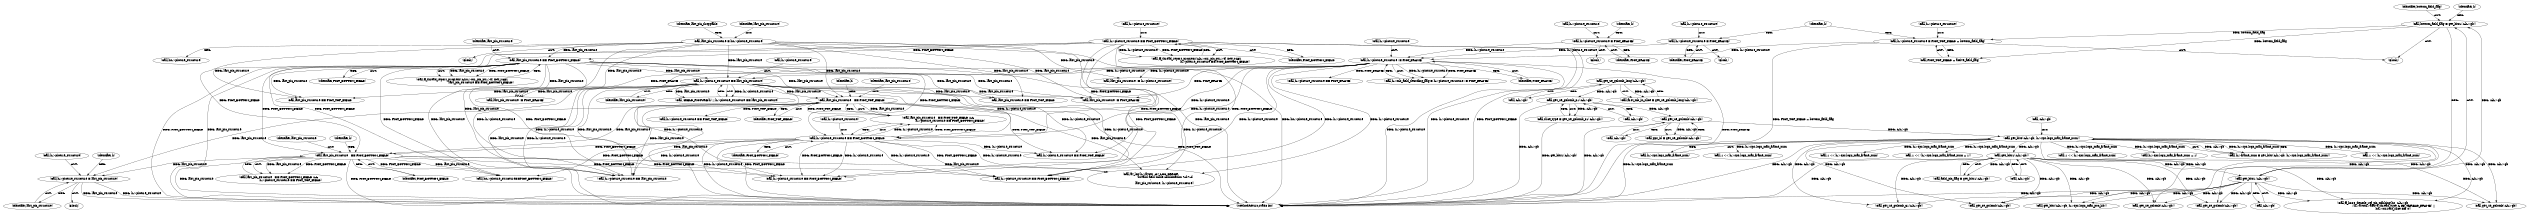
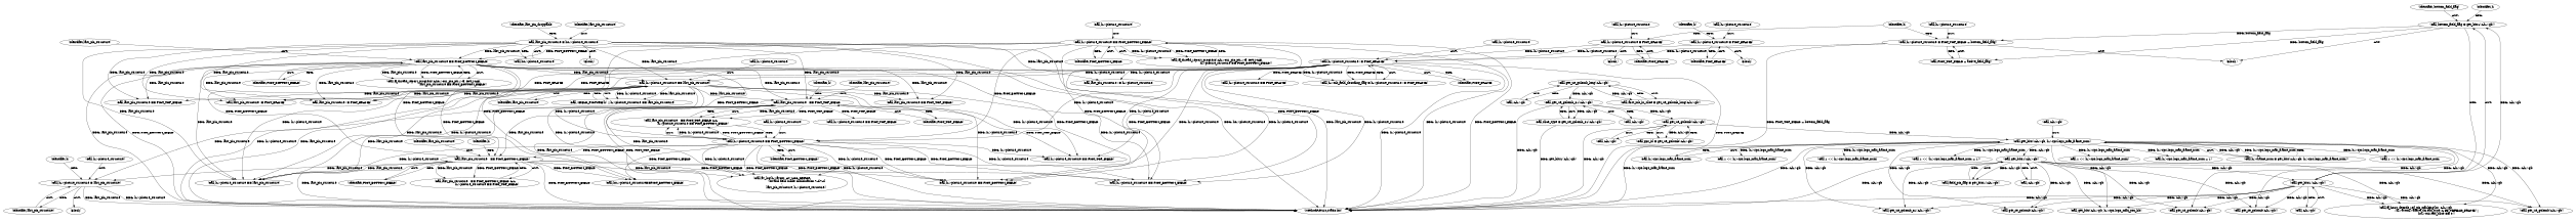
  digraph {
    n1 [label="(Call,h->picture_structure = last_pic_structure)"]
    n2 [label="(Block,)"]
    n3 [label="(MethodReturn,static int)"]
    n4 [label="(Identifier,last_pic_structure)"]
    n5 [label="(Call,last_pic_structure   == PICT_TOP_FIELD)"]
    n6 [label="(Call,last_pic_structure   == PICT_BOTTOM_FIELD)"]
    n7 [label="(Call,h->picture_structure == last_pic_structure)"]
    n8 [label="(Call,h->picture_structure == PICT_TOP_FIELD)"]
    n9 [label="(Identifier,PICT_TOP_FIELD)"]
    n10 [label="(Call,h->picture_structure == PICT_TOP_FIELD)"]
    n11 [label="(Call,av_log(h->avctx, AV_LOG_ERROR,\n                               \"Invalid field mode combination %d/%d\n\",\n                               last_pic_structure, h->picture_structure))"]
    n12 [label="(Call,last_pic_structure   == PICT_TOP_FIELD &&\n                           h->picture_structure == PICT_BOTTOM_FIELD)"]
    n13 [label="(Call,h->picture_structure == PICT_BOTTOM_FIELD)"]
    n14 [label="(Call,h->picture_structure == PICT_BOTTOM_FIELD)"]
    n15 [label="(Call,h0->picture_structure==PICT_BOTTOM_FIELD)"]
    n16 [label="(Call,last_pic_structure   == PICT_BOTTOM_FIELD &&\n                           h->picture_structure == PICT_TOP_FIELD)"]
    n17 [label="(Identifier,PICT_BOTTOM_FIELD)"]
    n18 [label="(Call,h->picture_structure == PICT_BOTTOM_FIELD)"]
    n19 [label="(Call,last_pic_structure = h0->picture_structure)"]
    n20 [label="(Call,h->picture_structure == last_pic_structure)"]
    n21 [label="(Call,last_pic_structure == PICT_BOTTOM_FIELD)"]
    n22 [label="(Call,last_pic_structure != h->picture_structure)"]
    n23 [label="(Call,last_pic_structure != PICT_FRAME)"]
    n24 [label="(Call,last_pic_structure != PICT_FRAME)"]
    n25 [label="(Call,last_pic_structure == PICT_TOP_FIELD)"]
    n26 [label="(Block,)"]
    n27 [label="(Call,last_pic_structure == PICT_TOP_FIELD)"]
    n28 [label="(Call,h0->picture_structure)"]
    n29 [label="(Call,!FIELD_PICTURE(h) || h->picture_structure == last_pic_structure)"]
    n30 [label="(Identifier,last_pic_structure)"]
    n31 [label="(Call,ff_thread_report_progress(&h0->cur_pic_ptr->tf, INT_MAX,\n                                           last_pic_structure == PICT_BOTTOM_FIELD))"]
    n32 [label="(Identifier,PICT_BOTTOM_FIELD)"]
    n33 [label="(Identifier,PICT_BOTTOM_FIELD)"]
    n34 [label="(Call,h->picture_structure != PICT_FRAME)"]
    n35 [label="(Call,h->picture_structure == PICT_FRAME)"]
    n36 [label="(Call,h->mb_field_decoding_flag = h->picture_structure != PICT_FRAME)"]
    n37 [label="(Identifier,PICT_FRAME)"]
    n38 [label="(Call,h->picture_structure = PICT_FRAME)"]
    n39 [label="(Block,)"]
    n40 [label="(Identifier,PICT_FRAME)"]
    n41 [label="(Call,h->picture_structure = PICT_FRAME)"]
    n42 [label="(Block,)"]
    n43 [label="(Identifier,PICT_FRAME)"]
    n44 [label="(Call,h->picture_structure = PICT_TOP_FIELD + bottom_field_flag)"]
    n45 [label="(Call,PICT_TOP_FIELD + active_field_flag)"]
    n46 [label="(Block,)"]
    n47 [label="(Call,bottom_field_flag = get_bits1(&h->gb))"]
    n48 [label="(Call,get_bits1(&h->gb))"]
    n49 [label="(Call,get_se_golomb(&h->gb))"]
    n50 [label="(Call,&h->gb)"]
    n51 [label="(Call,ff_h264_decode_ref_pic_marking(h0, &h->gb,\n                                             !(h->avctx->active_thread_type & FF_THREAD_FRAME) ||\n                                             h0->current_slice == 0))"]
    n52 [label="(Call,get_ue_golomb(&h->gb))"]
    n53 [label="(Call,get_ue_golomb_31(&h->gb))"]
    n54 [label="(Call,get_se_golomb(&h->gb))"]
    n55 [label="(Call,get_bits(&h->gb, h->sps.log2_max_poc_lsb))"]
    n56 [label="(Call,get_ue_golomb(&h->gb))"]
    n57 [label="(Call,get_bits1(&h->gb))"]
    n58 [label="(Call,field_pic_flag = get_bits1(&h->gb))"]
    n59 [label="(Call,&h->gb)"]
    n60 [label="(Call,get_bits(&h->gb, h->sps.log2_max_frame_num))"]
    n61 [label="(Call,1 << h->sps.log2_max_frame_num)"]
    n62 [label="(Call,h->sps.log2_max_frame_num + 1)"]
    n63 [label="(Call,h->frame_num = get_bits(&h->gb, h->sps.log2_max_frame_num))"]
    n64 [label="(Call,1 << h->sps.log2_max_frame_num)"]
    n65 [label="(Call,h->sps.log2_max_frame_num)"]
    n66 [label="(Call,1 << h->sps.log2_max_frame_num)"]
    n67 [label="(Call,1 << h->sps.log2_max_frame_num)"]
    n68 [label="(Call,1 << (h->sps.log2_max_frame_num + 1))"]
    n69 [label="(Call,get_ue_golomb(&h->gb))"]
    n70 [label="(Call,&h->gb)"]
    n71 [label="(Call,pps_id = get_ue_golomb(&h->gb))"]
    n72 [label="(Call,get_ue_golomb_31(&h->gb))"]
    n73 [label="(Call,&h->gb)"]
    n74 [label="(Call,slice_type = get_ue_golomb_31(&h->gb))"]
    n75 [label="(Call,get_ue_golomb_long(&h->gb))"]
    n76 [label="(Call,&h->gb)"]
    n77 [label="(Call,first_mb_in_slice = get_ue_golomb_long(&h->gb))"]
    n78 [label="(Call,h->picture_structure == PICT_BOTTOM_FIELD)"]
    n79 [label="(Call,ff_thread_report_progress(&h->cur_pic_ptr->tf, INT_MAX,\n                                          h->picture_structure == PICT_BOTTOM_FIELD))"]
    n80 [label="(Identifier,PICT_BOTTOM_FIELD)"]
    n81 [label="(Identifier,bottom_field_flag)"]
    n82 [label="(Identifier,h)"]
    n83 [label="(Call,h->picture_structure)"]
    n84 [label="(Call,&h->gb)"]
    n85 [label="(Identifier,last_pic_structure)"]
    n86 [label="(Identifier,last_pic_structure)"]
    n87 [label="(Identifier,h)"]
    n88 [label="(Identifier,h)"]
    n89 [label="(Call,h->picture_structure)"]
    n90 [label="(Identifier,last_pic_droppable)"]
    n91 [label="(Call,h->picture_structure)"]
    n92 [label="(Identifier,last_pic_structure)"]
    n93 [label="(Identifier,h)"]
    n94 [label="(Call,h->picture_structure)"]
    n95 [label="(Call,h->picture_structure)"]
    n96 [label="(Call,h->picture_structure)"]
    n97 [label="(Identifier,h)"]
    n98 [label="(Identifier,last_pic_structure)"]
    n99 [label="(Call,h->picture_structure)"]
    n100 [label="(Identifier,h)"]
    n101 [label="(Call,h->picture_structure)"]
    n1 -> n2 [label="AST: "]
    n1 -> n3 [label="DDG: h->picture_structure"]
    n1 -> n3 [label="DDG: last_pic_structure"]
    n1 -> n4 [label="CFG: "]
    n4 -> n1 [label="AST: "]
    n5 -> n1 [label="DDG: last_pic_structure"]
    n5 -> n3 [label="DDG: last_pic_structure"]
    n5 -> n3 [label="DDG: PICT_TOP_FIELD"]
    n5 -> n6 [label="DDG: last_pic_structure"]
    n5 -> n7 [label="DDG: last_pic_structure"]
    n5 -> n8 [label="DDG: PICT_TOP_FIELD"]
    n5 -> n9 [label="CFG: "]
    n5 -> n10 [label="DDG: PICT_TOP_FIELD"]
    n5 -> n11 [label="DDG: last_pic_structure"]
    n5 -> n12 [label="AST: "]
    n5 -> n12 [label="DDG: last_pic_structure"]
    n5 -> n12 [label="DDG: PICT_TOP_FIELD"]
    n6 -> n1 [label="DDG: last_pic_structure"]
    n6 -> n3 [label="DDG: last_pic_structure"]
    n6 -> n3 [label="DDG: PICT_BOTTOM_FIELD"]
    n6 -> n7 [label="DDG: last_pic_structure"]
    n6 -> n11 [label="DDG: last_pic_structure"]
    n6 -> n13 [label="DDG: PICT_BOTTOM_FIELD"]
    n6 -> n14 [label="DDG: PICT_BOTTOM_FIELD"]
    n6 -> n15 [label="DDG: PICT_BOTTOM_FIELD"]
    n6 -> n16 [label="AST: "]
    n6 -> n16 [label="DDG: last_pic_structure"]
    n6 -> n16 [label="DDG: PICT_BOTTOM_FIELD"]
    n6 -> n17 [label="CFG: "]
    n9 -> n5 [label="AST: "]
    n12 -> n5 [label="CFG: "]
    n12 -> n18 [label="CFG: "]
    n16 -> n6 [label="CFG: "]
    n17 -> n6 [label="AST: "]
    n18 -> n3 [label="DDG: h->picture_structure"]
    n18 -> n3 [label="DDG: PICT_BOTTOM_FIELD"]
    n18 -> n6 [label="DDG: PICT_BOTTOM_FIELD"]
    n18 -> n7 [label="DDG: h->picture_structure"]
    n18 -> n10 [label="DDG: h->picture_structure"]
    n18 -> n11 [label="DDG: h->picture_structure"]
    n18 -> n12 [label="AST: "]
    n18 -> n12 [label="DDG: h->picture_structure"]
    n18 -> n12 [label="DDG: PICT_BOTTOM_FIELD"]
    n18 -> n13 [label="DDG: h->picture_structure"]
    n18 -> n13 [label="DDG: PICT_BOTTOM_FIELD"]
    n18 -> n14 [label="DDG: h->picture_structure"]
    n18 -> n14 [label="DDG: PICT_BOTTOM_FIELD"]
    n18 -> n15 [label="DDG: PICT_BOTTOM_FIELD"]
    n18 -> n33 [label="CFG: "]
    n19 -> n3 [label="DDG: last_pic_structure"]
    n19 -> n3 [label="DDG: h0->picture_structure"]
    n19 -> n5 [label="DDG: last_pic_structure"]
    n19 -> n7 [label="DDG: last_pic_structure"]
    n19 -> n20 [label="DDG: last_pic_structure"]
    n19 -> n21 [label="DDG: last_pic_structure"]
    n19 -> n22 [label="DDG: last_pic_structure"]
    n19 -> n23 [label="DDG: last_pic_structure"]
    n19 -> n24 [label="DDG: last_pic_structure"]
    n19 -> n25 [label="DDG: last_pic_structure"]
    n19 -> n26 [label="AST: "]
    n19 -> n27 [label="DDG: last_pic_structure"]
    n19 -> n28 [label="CFG: "]
    n20 -> n3 [label="DDG: h->picture_structure"]
    n20 -> n3 [label="DDG: last_pic_structure"]
    n20 -> n5 [label="DDG: last_pic_structure"]
    n20 -> n7 [label="DDG: h->picture_structure"]
    n20 -> n7 [label="DDG: last_pic_structure"]
    n20 -> n10 [label="DDG: h->picture_structure"]
    n20 -> n11 [label="DDG: h->picture_structure"]
    n20 -> n13 [label="DDG: h->picture_structure"]
    n20 -> n14 [label="DDG: h->picture_structure"]
    n20 -> n18 [label="DDG: h->picture_structure"]
    n20 -> n23 [label="DDG: last_pic_structure"]
    n20 -> n24 [label="DDG: last_pic_structure"]
    n20 -> n25 [label="DDG: last_pic_structure"]
    n20 -> n27 [label="DDG: last_pic_structure"]
    n20 -> n29 [label="AST: "]
    n20 -> n29 [label="DDG: h->picture_structure"]
    n20 -> n29 [label="DDG: last_pic_structure"]
    n20 -> n30 [label="CFG: "]
    n21 -> n3 [label="DDG: PICT_BOTTOM_FIELD"]
    n21 -> n3 [label="DDG: last_pic_structure"]
    n21 -> n5 [label="DDG: last_pic_structure"]
    n21 -> n6 [label="DDG: PICT_BOTTOM_FIELD"]
    n21 -> n7 [label="DDG: last_pic_structure"]
    n21 -> n13 [label="DDG: PICT_BOTTOM_FIELD"]
    n21 -> n14 [label="DDG: PICT_BOTTOM_FIELD"]
    n21 -> n15 [label="DDG: PICT_BOTTOM_FIELD"]
    n21 -> n18 [label="DDG: PICT_BOTTOM_FIELD"]
    n21 -> n20 [label="DDG: last_pic_structure"]
    n21 -> n23 [label="DDG: last_pic_structure"]
    n21 -> n24 [label="DDG: last_pic_structure"]
    n21 -> n25 [label="DDG: last_pic_structure"]
    n21 -> n27 [label="DDG: last_pic_structure"]
    n21 -> n31 [label="AST: "]
    n21 -> n31 [label="DDG: last_pic_structure"]
    n21 -> n31 [label="DDG: PICT_BOTTOM_FIELD"]
    n21 -> n32 [label="CFG: "]
+   n28 -> n19 [label="AST: "]
    n29 -> n20 [label="CFG: "]
    n30 -> n20 [label="AST: "]
    n31 -> n21 [label="CFG: "]
    n32 -> n21 [label="AST: "]
    n33 -> n18 [label="AST: "]
    n34 -> n3 [label="DDG: h->picture_structure"]
    n34 -> n3 [label="DDG: PICT_FRAME"]
    n34 -> n7 [label="DDG: h->picture_structure"]
    n34 -> n10 [label="DDG: h->picture_structure"]
    n34 -> n11 [label="DDG: h->picture_structure"]
    n34 -> n13 [label="DDG: h->picture_structure"]
    n34 -> n14 [label="DDG: h->picture_structure"]
    n34 -> n18 [label="DDG: h->picture_structure"]
    n34 -> n20 [label="DDG: h->picture_structure"]
    n34 -> n22 [label="DDG: h->picture_structure"]
    n34 -> n23 [label="DDG: PICT_FRAME"]
    n34 -> n24 [label="DDG: PICT_FRAME"]
    n34 -> n35 [label="DDG: PICT_FRAME"]
    n34 -> n36 [label="AST: "]
    n34 -> n36 [label="DDG: h->picture_structure"]
    n34 -> n36 [label="DDG: PICT_FRAME"]
    n34 -> n37 [label="CFG: "]
    n36 -> n34 [label="CFG: "]
    n37 -> n34 [label="AST: "]
    n38 -> n34 [label="DDG: h->picture_structure"]
    n38 -> n39 [label="AST: "]
    n38 -> n40 [label="CFG: "]
    n40 -> n38 [label="AST: "]
    n41 -> n34 [label="DDG: h->picture_structure"]
    n41 -> n42 [label="AST: "]
    n41 -> n43 [label="CFG: "]
    n43 -> n41 [label="AST: "]
    n44 -> n3 [label="DDG: PICT_TOP_FIELD + bottom_field_flag"]
    n44 -> n34 [label="DDG: h->picture_structure"]
    n44 -> n45 [label="CFG: "]
    n44 -> n46 [label="AST: "]
    n45 -> n44 [label="AST: "]
    n47 -> n44 [label="DDG: bottom_field_flag"]
    n47 -> n45 [label="DDG: bottom_field_flag"]
    n47 -> n46 [label="AST: "]
    n47 -> n48 [label="CFG: "]
    n48 -> n3 [label="DDG: &h->gb"]
    n48 -> n47 [label="AST: "]
    n48 -> n47 [label="DDG: &h->gb"]
    n48 -> n49 [label="DDG: &h->gb"]
    n48 -> n50 [label="CFG: "]
    n48 -> n51 [label="DDG: &h->gb"]
    n48 -> n52 [label="DDG: &h->gb"]
    n48 -> n53 [label="DDG: &h->gb"]
    n48 -> n54 [label="DDG: &h->gb"]
    n48 -> n55 [label="DDG: &h->gb"]
    n48 -> n56 [label="DDG: &h->gb"]
    n50 -> n48 [label="AST: "]
    n57 -> n3 [label="DDG: &h->gb"]
    n57 -> n48 [label="DDG: &h->gb"]
    n57 -> n49 [label="DDG: &h->gb"]
    n57 -> n51 [label="DDG: &h->gb"]
    n57 -> n52 [label="DDG: &h->gb"]
    n57 -> n53 [label="DDG: &h->gb"]
    n57 -> n54 [label="DDG: &h->gb"]
    n57 -> n55 [label="DDG: &h->gb"]
    n57 -> n56 [label="DDG: &h->gb"]
    n57 -> n58 [label="AST: "]
    n57 -> n58 [label="DDG: &h->gb"]
    n57 -> n59 [label="CFG: "]
    n58 -> n57 [label="CFG: "]
    n59 -> n57 [label="AST: "]
    n60 -> n3 [label="DDG: &h->gb"]
    n60 -> n3 [label="DDG: h->sps.log2_max_frame_num"]
    n60 -> n49 [label="DDG: &h->gb"]
    n60 -> n51 [label="DDG: &h->gb"]
    n60 -> n52 [label="DDG: &h->gb"]
    n60 -> n53 [label="DDG: &h->gb"]
    n60 -> n54 [label="DDG: &h->gb"]
    n60 -> n55 [label="DDG: &h->gb"]
    n60 -> n56 [label="DDG: &h->gb"]
    n60 -> n57 [label="DDG: &h->gb"]
    n60 -> n61 [label="DDG: h->sps.log2_max_frame_num"]
    n60 -> n62 [label="DDG: h->sps.log2_max_frame_num"]
    n60 -> n63 [label="AST: "]
    n60 -> n63 [label="DDG: &h->gb"]
    n60 -> n63 [label="DDG: h->sps.log2_max_frame_num"]
    n60 -> n64 [label="DDG: h->sps.log2_max_frame_num"]
    n60 -> n65 [label="CFG: "]
    n60 -> n66 [label="DDG: h->sps.log2_max_frame_num"]
    n60 -> n67 [label="DDG: h->sps.log2_max_frame_num"]
    n60 -> n68 [label="DDG: h->sps.log2_max_frame_num"]
    n63 -> n60 [label="CFG: "]
    n65 -> n60 [label="AST: "]
    n69 -> n3 [label="DDG: &h->gb"]
    n69 -> n60 [label="DDG: &h->gb"]
    n69 -> n70 [label="CFG: "]
    n69 -> n71 [label="AST: "]
    n69 -> n71 [label="DDG: &h->gb"]
    n70 -> n69 [label="AST: "]
    n71 -> n69 [label="CFG: "]
    n72 -> n3 [label="DDG: &h->gb"]
    n72 -> n69 [label="DDG: &h->gb"]
    n72 -> n73 [label="CFG: "]
    n72 -> n74 [label="AST: "]
    n72 -> n74 [label="DDG: &h->gb"]
    n73 -> n72 [label="AST: "]
    n74 -> n3 [label="DDG: get_bits1(&h->gb)"]
    n74 -> n72 [label="CFG: "]
    n75 -> n72 [label="DDG: &h->gb"]
    n75 -> n76 [label="CFG: "]
    n75 -> n77 [label="AST: "]
    n75 -> n77 [label="DDG: &h->gb"]
    n76 -> n75 [label="AST: "]
    n77 -> n75 [label="CFG: "]
    n78 -> n3 [label="DDG: h->picture_structure"]
    n78 -> n3 [label="DDG: PICT_BOTTOM_FIELD"]
    n78 -> n6 [label="DDG: PICT_BOTTOM_FIELD"]
    n78 -> n13 [label="DDG: PICT_BOTTOM_FIELD"]
    n78 -> n14 [label="DDG: PICT_BOTTOM_FIELD"]
    n78 -> n15 [label="DDG: PICT_BOTTOM_FIELD"]
    n78 -> n18 [label="DDG: PICT_BOTTOM_FIELD"]
    n78 -> n21 [label="DDG: PICT_BOTTOM_FIELD"]
    n78 -> n79 [label="AST: "]
    n78 -> n79 [label="DDG: h->picture_structure"]
    n78 -> n79 [label="DDG: PICT_BOTTOM_FIELD"]
    n78 -> n80 [label="CFG: "]
    n79 -> n78 [label="CFG: "]
    n80 -> n78 [label="AST: "]
    n81 -> n47 [label="AST: "]
    n82 -> n41 [label="CFG: "]
    n83 -> n38 [label="AST: "]
    n84 -> n60 [label="AST: "]
    n85 -> n5 [label="AST: "]
    n86 -> n21 [label="AST: "]
    n87 -> n38 [label="CFG: "]
    n87 -> n44 [label="CFG: "]
    n88 -> n1 [label="CFG: "]
    n89 -> n18 [label="AST: "]
    n90 -> n19 [label="CFG: "]
    n91 -> n20 [label="AST: "]
    n92 -> n19 [label="AST: "]
    n93 -> n6 [label="CFG: "]
    n94 -> n78 [label="AST: "]
    n95 -> n1 [label="AST: "]
    n96 -> n44 [label="AST: "]
    n97 -> n47 [label="CFG: "]
    n98 -> n6 [label="AST: "]
    n99 -> n34 [label="AST: "]
    n100 -> n5 [label="CFG: "]
    n101 -> n41 [label="AST: "]
  }
